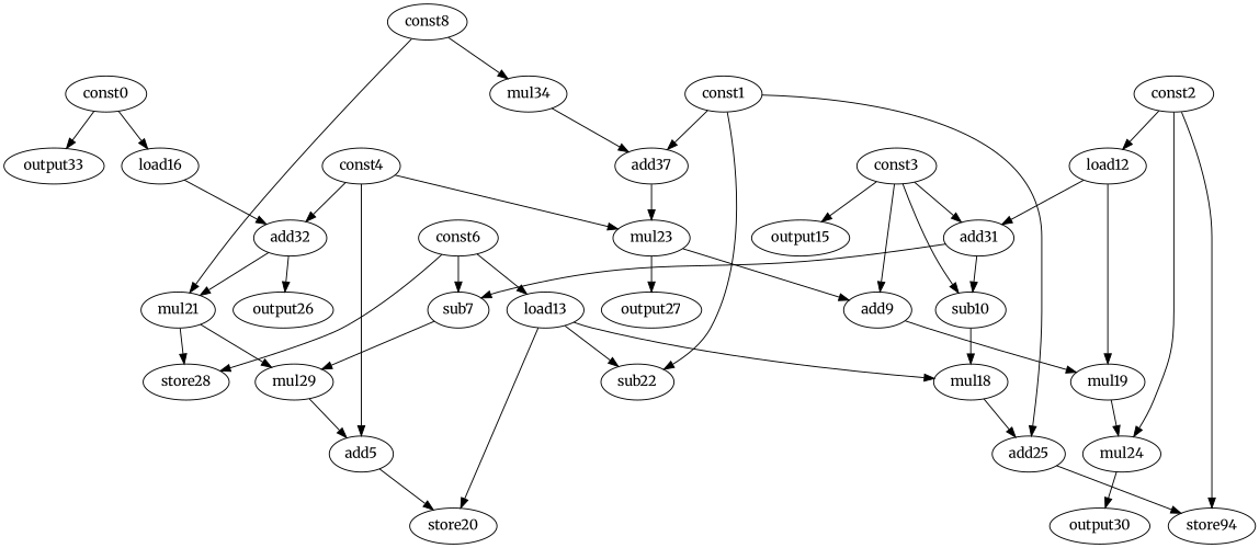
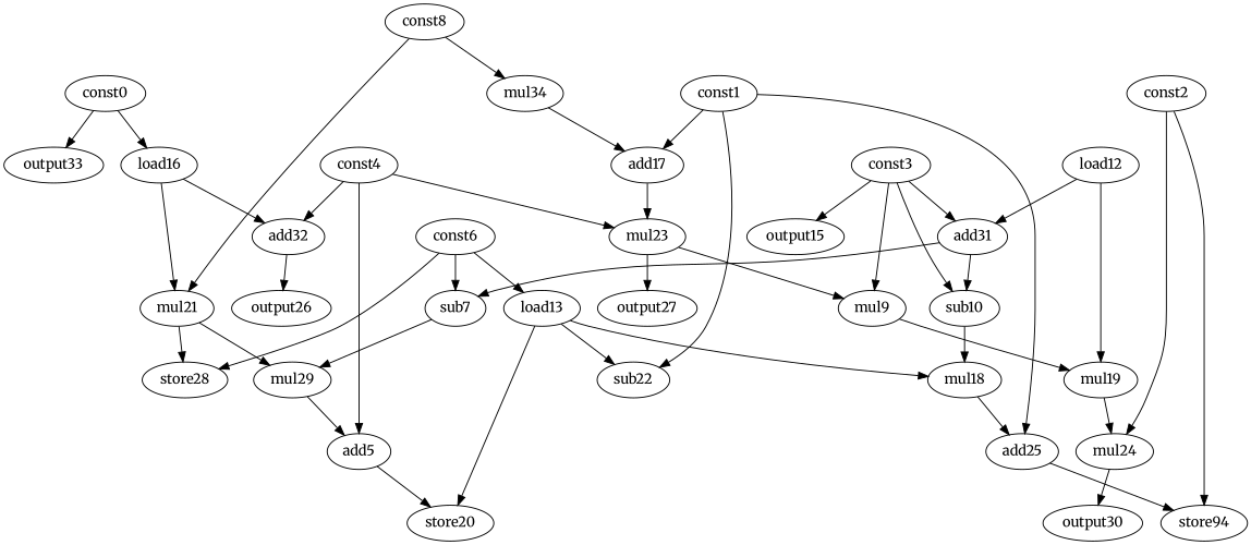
  digraph {
    fontname=Merriweather
    node [fontname=Merriweather opcode=mul]
    edge [fontname=Merriweather operand=0]
    const0 [opcode=const]
    load16 [opcode=load]
    output33 [opcode=output]
    add32 [opcode=add]
    mul21
    const1 [opcode=const]
-   add17 [opcode=add label=add37]
+   add17 [opcode=add]
    sub22 [opcode=sub]
    add25 [opcode=add]
    mul23
    n11 [label=store94 opcode=store]
    const2 [opcode=const]
    load12 [opcode=load]
    mul24
    add31 [opcode=add]
    mul19
    output30 [opcode=output]
    const3 [opcode=const]
-   mul9 [label=add9]
+   mul9
    sub10 [opcode=sub]
    output15 [opcode=output]
    mul18
    sub7 [opcode=sub]
    const4 [opcode=const]
    add5 [opcode=add]
    store20 [opcode=store]
    output27 [opcode=output]
    output26 [opcode=output]
    const6 [opcode=const]
    load13 [opcode=load]
    store28 [opcode=store]
    mul29
    const8 [opcode=const]
    mul34
    const0 -> load16
    const0 -> output33
    load16 -> add32
-   add32 -> mul21 [operand=1]
+   load16 -> mul21 [operand=1]
    add32 -> output26
    mul21 -> store28
    mul21 -> mul29
    const1 -> add17
    const1 -> sub22
    const1 -> add25
    add17 -> mul23
    add25 -> n11
    mul23 -> mul9 [operand=1]
    mul23 -> output27
    const2 -> n11 [operand=1]
-   const2 -> load12
    const2 -> mul24
    load12 -> add31 [operand=1]
    load12 -> mul19 [operand=1]
    mul24 -> output30
    add31 -> sub10 [operand=1]
    add31 -> sub7 [operand=1]
    mul19 -> mul24 [operand=1]
    const3 -> add31
    const3 -> mul9
    const3 -> sub10
    const3 -> output15
    mul9 -> mul19
    sub10 -> mul18
    mul18 -> add25 [operand=1]
    sub7 -> mul29 [operand=1]
    const4 -> add32 [operand=1]
    const4 -> mul23 [operand=1]
    const4 -> add5
    add5 -> store20 [operand=1]
    const6 -> sub7
    const6 -> load13
    const6 -> store28 [operand=1]
    load13 -> sub22 [operand=1]
    load13 -> mul18 [operand=1]
    load13 -> store20
    mul29 -> add5 [operand=1]
    const8 -> mul21
    const8 -> mul34
    mul34 -> add17 [operand=1]
  }
